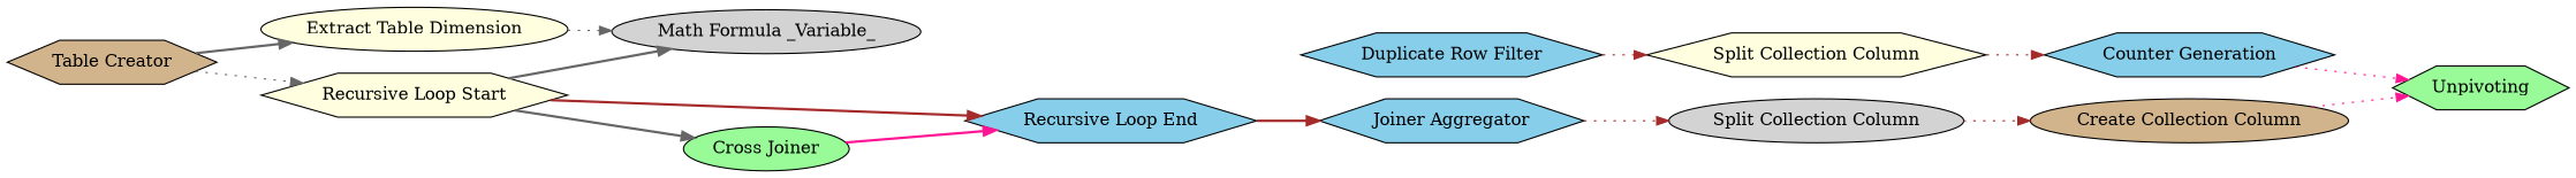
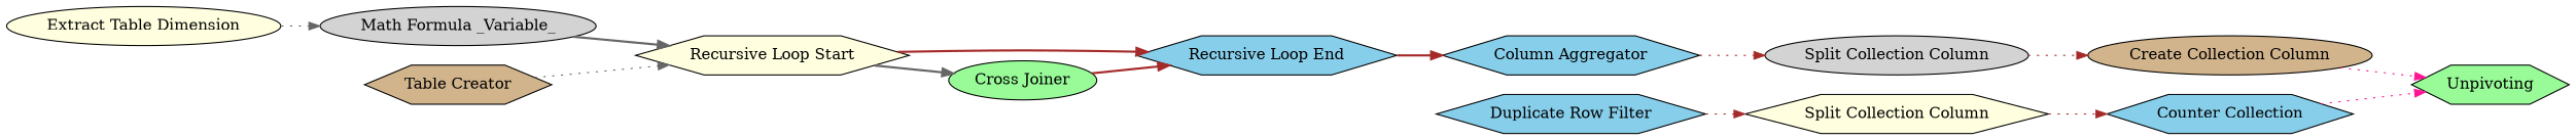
  digraph {
    rankdir=LR
    node [fillcolor=skyblue shape=hexagon style=filled]
    edge [color=brown style=dotted]
    n1 [fillcolor=lightyellow label="Extract Table Dimension" shape=ellipse]
    n2 [fillcolor=lightgrey label="Math Formula _Variable_" shape=ellipse]
    n3 [fillcolor=lightyellow label="Recursive Loop Start"]
    n4 [label="Recursive Loop End"]
    n5 [fillcolor=palegreen label="Cross Joiner" shape=ellipse]
    n6 [fillcolor=tan label="Create Collection Column" shape=ellipse]
    n7 [fillcolor=palegreen label=Unpivoting]
    n8 [label="Duplicate Row Filter"]
    n9 [fillcolor=lightyellow label="Split Collection Column"]
-   n10 [label="Counter Generation"]
-   n11 [label="Joiner Aggregator"]
+   n10 [label="Counter Collection"]
+   n11 [label="Column Aggregator"]
    n12 [fillcolor=lightgrey label="Split Collection Column" shape=ellipse]
    n13 [fillcolor=tan label="Table Creator"]
    n1 -> n2 [color=gray40]
-   n3 -> n2 [color=gray40 style=bold]
+   n2 -> n3 [color=gray40 style=bold]
    n3 -> n4 [style=bold]
    n3 -> n5 [color=gray40 style=bold]
    n4 -> n11 [style=bold]
-   n5 -> n4 [color=deeppink style=bold]
+   n5 -> n4 [style=bold]
    n6 -> n7 [color=deeppink]
    n8 -> n9
    n9 -> n10
    n10 -> n7 [color=deeppink]
    n11 -> n12
    n12 -> n6
-   n13 -> n1 [color=gray40 style=bold]
    n13 -> n3 [color=gray40]
  }
